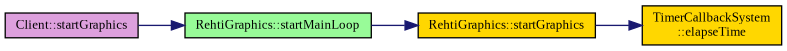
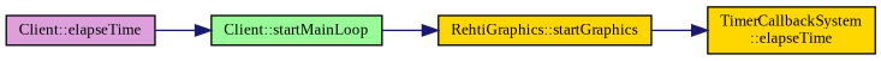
  digraph {
    fontname="Liberation Serif"
    rankdir=RL
    node [color=black fillcolor=gold fontname="Liberation Serif" fontsize=10 shape=record style=filled]
    edge [color=midnightblue dir=back fontname="Liberation Serif" fontsize=10 labelfontname=Helvetica labelfontsize=10 style=solid]
    n1 [fontcolor=black height=0.2 label="TimerCallbackSystem\l::elapseTime" width=0.4]
    n2 [height=0.2 label="RehtiGraphics::startGraphics" width=0.4]
-   n3 [fillcolor=palegreen height=0.2 label="RehtiGraphics::startMainLoop" width=0.4]
-   n4 [fillcolor=plum height=0.2 label="Client::startGraphics" width=0.4]
+   n3 [fillcolor=palegreen height=0.2 label="Client::startMainLoop" width=0.4]
+   n4 [fillcolor=plum height=0.2 label="Client::elapseTime" width=0.4]
    n1 -> n2
    n2 -> n3
    n3 -> n4
  }
